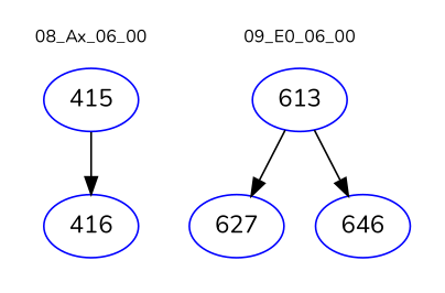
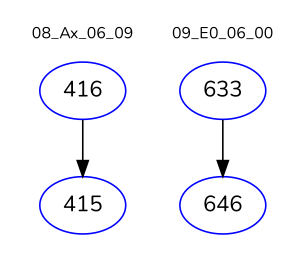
  digraph {
    fontname=Nunito
    node [color=blue fontname=Nunito]
    edge [color=black fontname=Nunito]
    n1 [label=415]
    n2 [label=416]
-   n3 [label=613]
-   n4 [label=627]
+   n3 [label=633]
    n5 [label=646]
    subgraph cluster_1 {
      color=white
      fontsize=10
-     label="08_Ax_06_00"
+     label="08_Ax_06_09"
      n1
      n2
    }
    subgraph cluster_2 {
      color=white
      fontsize=10
      label="09_E0_06_00"
      n3
-     n4
      n5
    }
-   n1 -> n2
-   n3 -> n4
+   n2 -> n1
    n3 -> n5
  }
